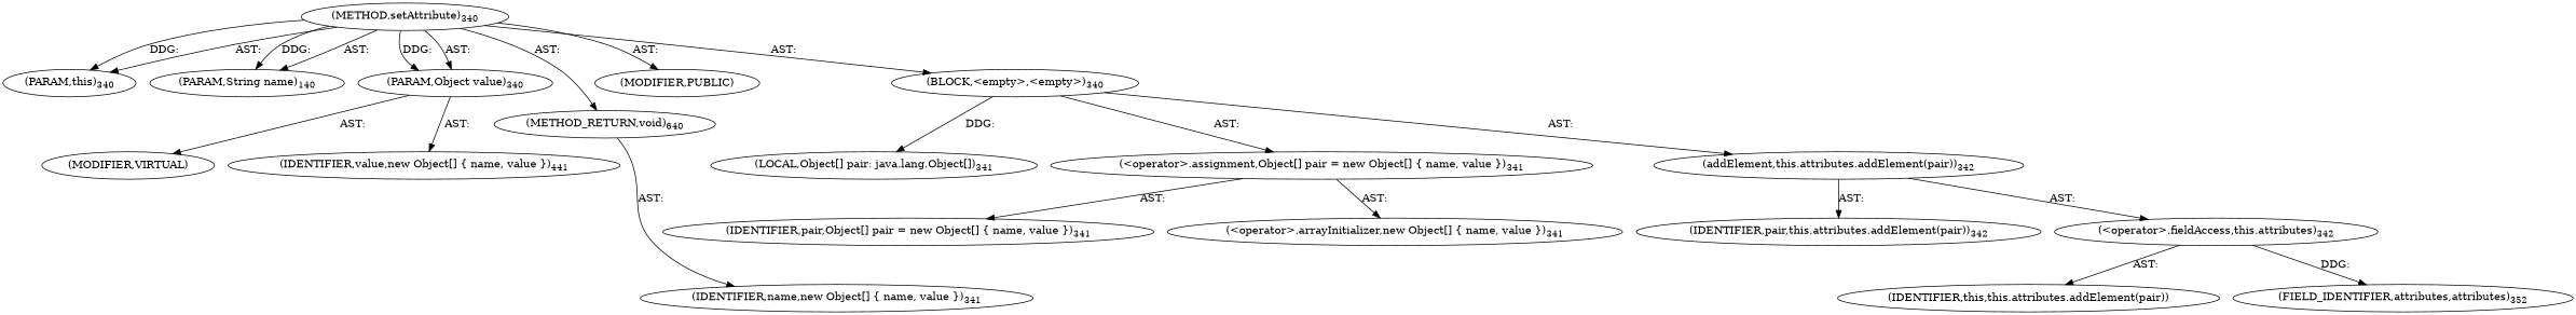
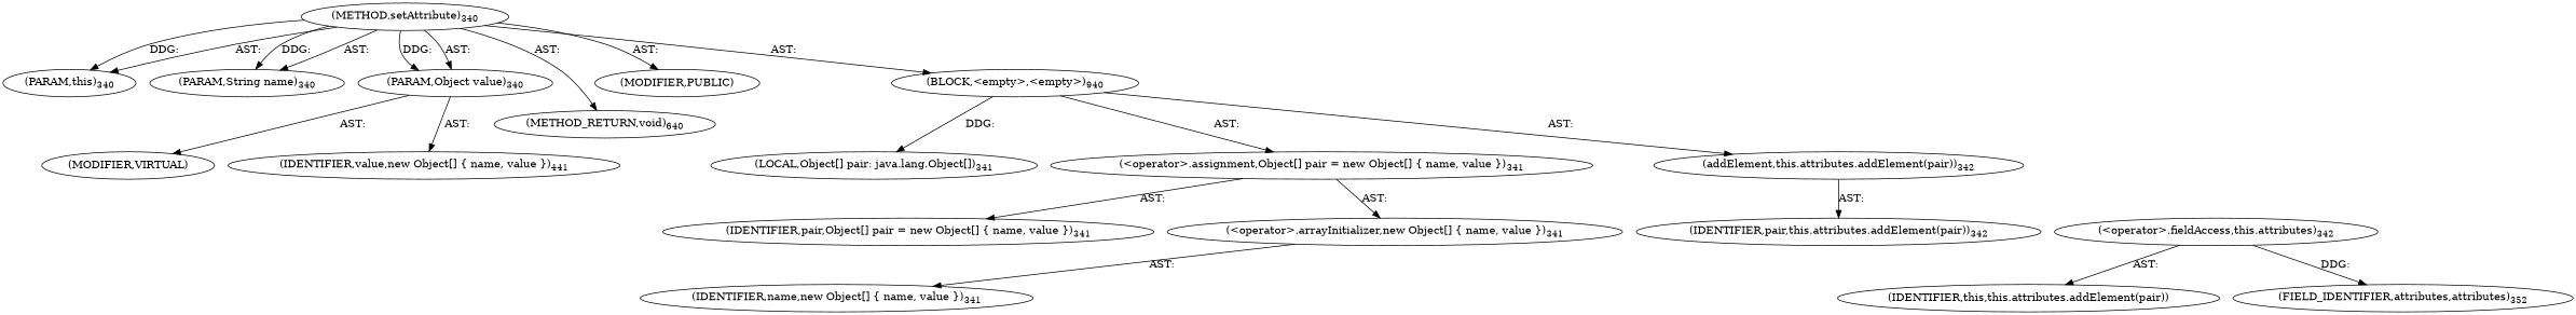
  digraph {
    n1 [label=<(METHOD,setAttribute)<SUB>340</SUB>>]
    n2 [label=<(PARAM,this)<SUB>340</SUB>>]
-   n3 [label=<(PARAM,String name)<SUB>140</SUB>>]
+   n3 [label=<(PARAM,String name)<SUB>340</SUB>>]
    n4 [label=<(PARAM,Object value)<SUB>340</SUB>>]
-   n5 [label=<(BLOCK,&lt;empty&gt;,&lt;empty&gt;)<SUB>340</SUB>>]
+   n5 [label=<(BLOCK,&lt;empty&gt;,&lt;empty&gt;)<SUB>940</SUB>>]
    n6 [label=<(MODIFIER,PUBLIC)>]
    n7 [label=<(METHOD_RETURN,void)<SUB>640</SUB>>]
    n8 [label=<(MODIFIER,VIRTUAL)>]
    n9 [label=<(IDENTIFIER,value,new Object[] { name, value })<SUB>441</SUB>>]
    n10 [label=<(LOCAL,Object[] pair: java.lang.Object[])<SUB>341</SUB>>]
    n11 [label=<(&lt;operator&gt;.assignment,Object[] pair = new Object[] { name, value })<SUB>341</SUB>>]
    n12 [label=<(addElement,this.attributes.addElement(pair))<SUB>342</SUB>>]
    n13 [label=<(IDENTIFIER,pair,Object[] pair = new Object[] { name, value })<SUB>341</SUB>>]
    n14 [label=<(&lt;operator&gt;.arrayInitializer,new Object[] { name, value })<SUB>341</SUB>>]
    n15 [label=<(&lt;operator&gt;.fieldAccess,this.attributes)<SUB>342</SUB>>]
    n16 [label=<(IDENTIFIER,pair,this.attributes.addElement(pair))<SUB>342</SUB>>]
    n17 [label=<(IDENTIFIER,name,new Object[] { name, value })<SUB>341</SUB>>]
    n18 [label=<(IDENTIFIER,this,this.attributes.addElement(pair))>]
    n19 [label=<(FIELD_IDENTIFIER,attributes,attributes)<SUB>352</SUB>>]
    n1 -> n2 [label="AST: "]
    n1 -> n2 [label="DDG: "]
    n1 -> n3 [label="AST: "]
    n1 -> n3 [label="DDG: "]
    n1 -> n4 [label="AST: "]
    n1 -> n4 [label="DDG: "]
    n1 -> n5 [label="AST: "]
    n1 -> n6 [label="AST: "]
    n1 -> n7 [label="AST: "]
    n4 -> n8 [label="AST: "]
    n4 -> n9 [label="AST: "]
    n5 -> n10 [label="DDG: "]
    n5 -> n11 [label="AST: "]
    n5 -> n12 [label="AST: "]
    n11 -> n13 [label="AST: "]
    n11 -> n14 [label="AST: "]
-   n12 -> n15 [label="AST: "]
    n12 -> n16 [label="AST: "]
-   n7 -> n17 [label="AST: "]
+   n14 -> n17 [label="AST: "]
    n15 -> n18 [label="AST: "]
    n15 -> n19 [label="DDG: "]
  }
